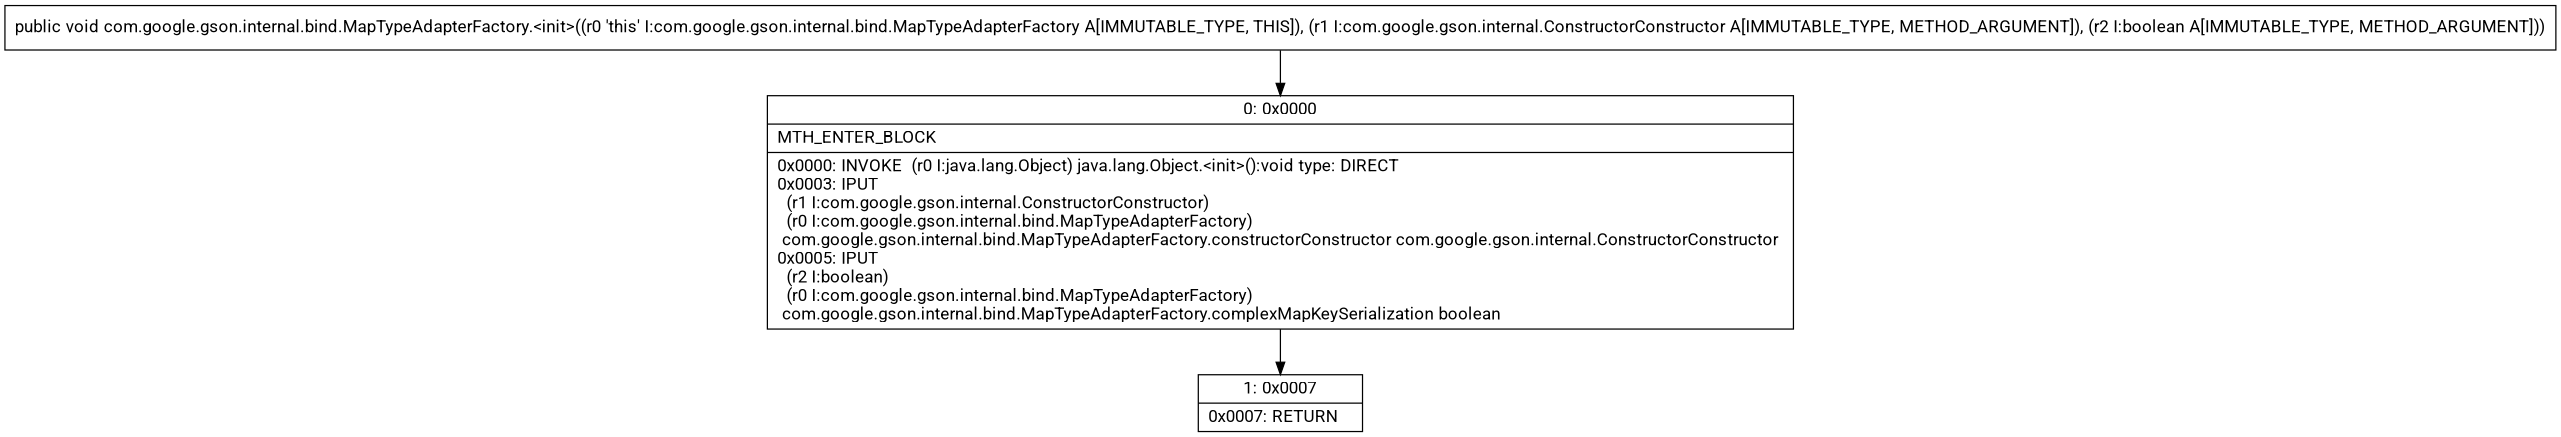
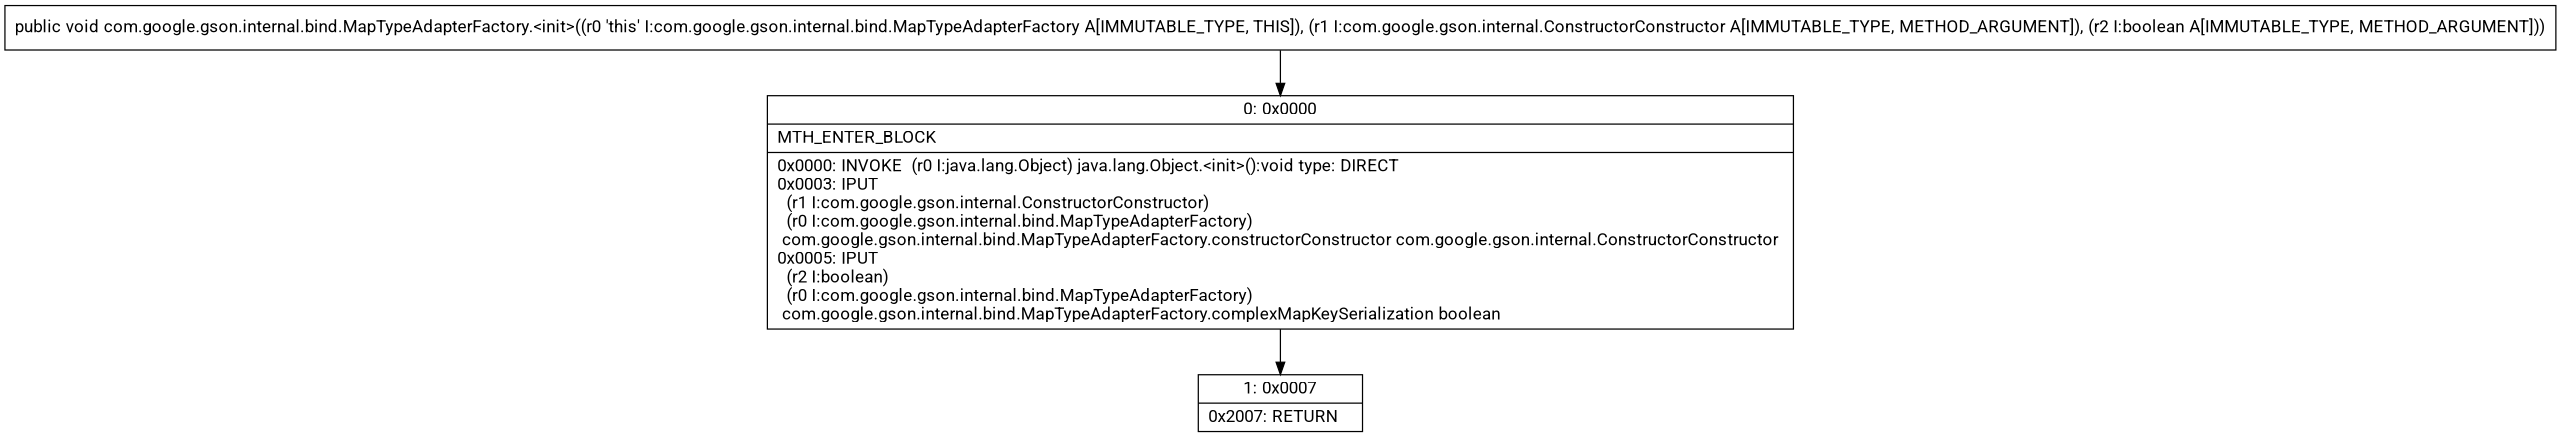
  digraph {
    fontname=Roboto
    node [shape=record fontname=Roboto]
    edge [style=solid fontname=Roboto]
    n1 [label="{0\:\ 0x0000|MTH_ENTER_BLOCK\l|0x0000: INVOKE  (r0 I:java.lang.Object) java.lang.Object.\<init\>():void type: DIRECT \l0x0003: IPUT  \l  (r1 I:com.google.gson.internal.ConstructorConstructor)\l  (r0 I:com.google.gson.internal.bind.MapTypeAdapterFactory)\l com.google.gson.internal.bind.MapTypeAdapterFactory.constructorConstructor com.google.gson.internal.ConstructorConstructor \l0x0005: IPUT  \l  (r2 I:boolean)\l  (r0 I:com.google.gson.internal.bind.MapTypeAdapterFactory)\l com.google.gson.internal.bind.MapTypeAdapterFactory.complexMapKeySerialization boolean \l}"]
-   n2 [label="{1\:\ 0x0007|0x0007: RETURN   \l}"]
+   n2 [label="{1\:\ 0x0007|0x2007: RETURN   \l}"]
    n3 [label="{public void com.google.gson.internal.bind.MapTypeAdapterFactory.\<init\>((r0 'this' I:com.google.gson.internal.bind.MapTypeAdapterFactory A[IMMUTABLE_TYPE, THIS]), (r1 I:com.google.gson.internal.ConstructorConstructor A[IMMUTABLE_TYPE, METHOD_ARGUMENT]), (r2 I:boolean A[IMMUTABLE_TYPE, METHOD_ARGUMENT])) }"]
    n1 -> n2
    n3 -> n1
  }
